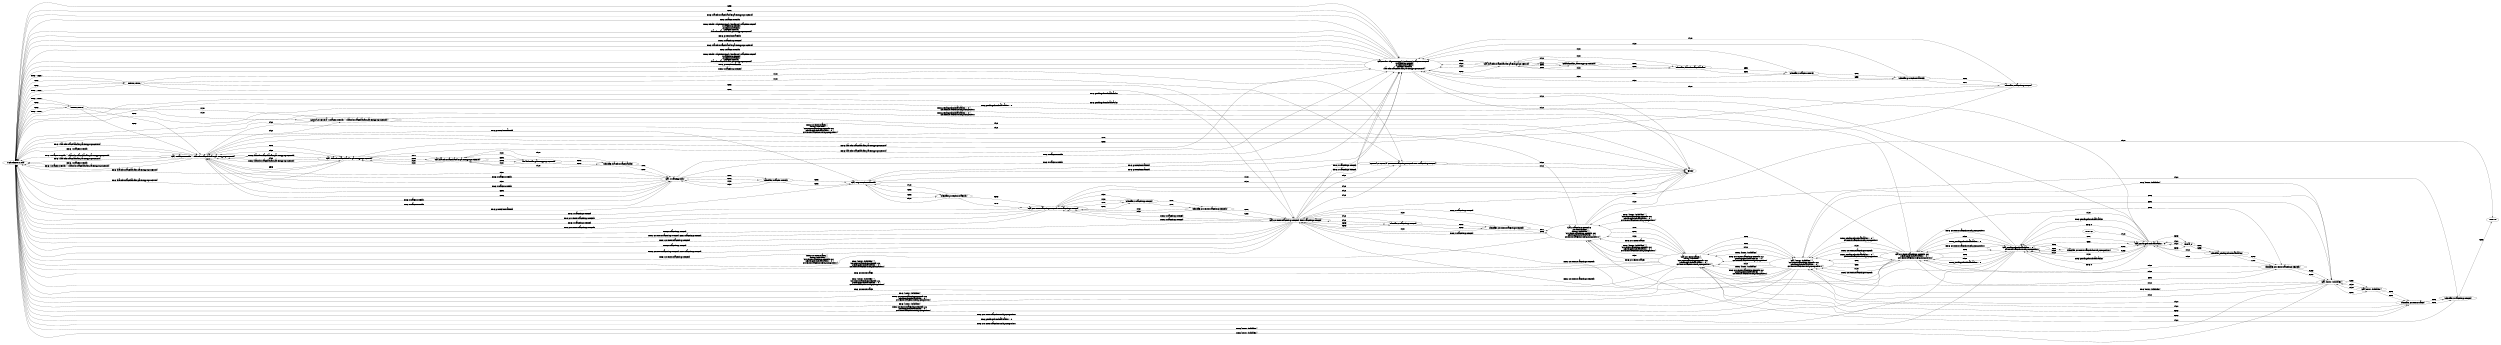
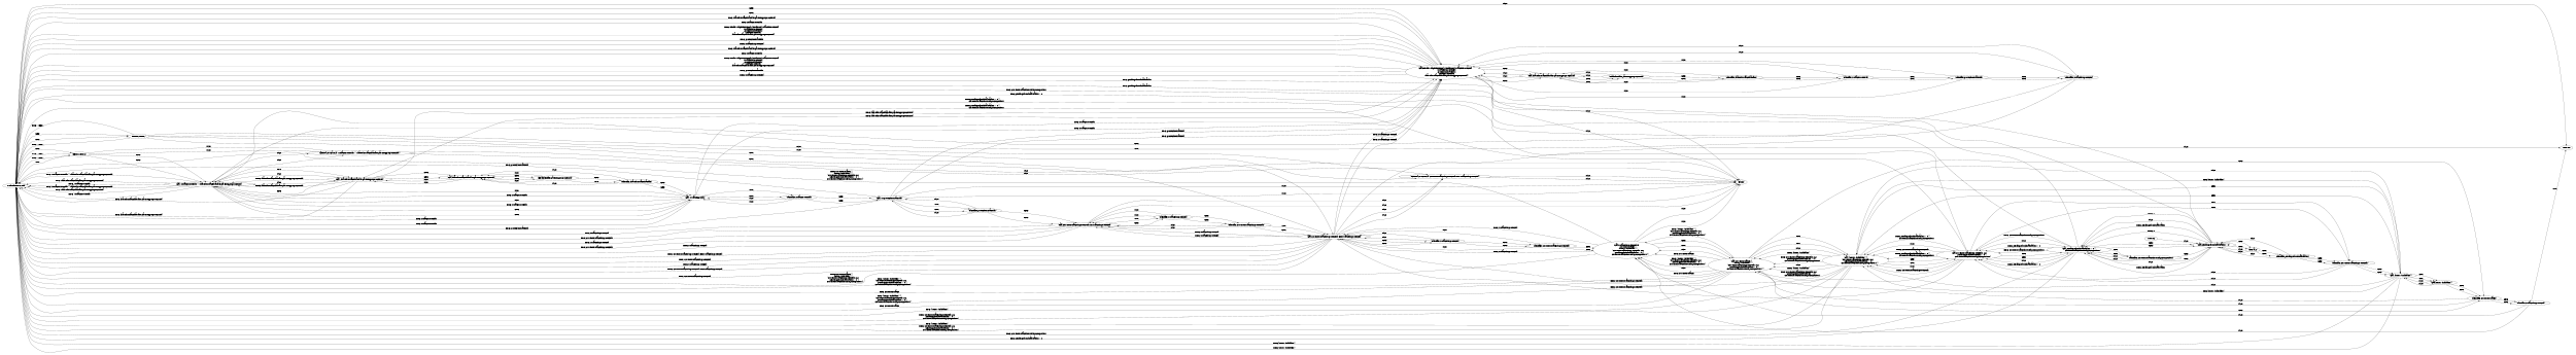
  digraph {
    rankdir=LR
    n1 [label="(MethodReturn,void)"]
    n2 [label="(Return,return;)"]
    n3 [label="(Call,RenderWidgetHostImpl::SendFrontSurfaceIsProtected(\n      surface_is_protected,\n      protection_state_id_,\n      surface_route_id_,\n      shared_surface_handle_.parent_gpu_process_id))"]
    n4 [label="(Return,return;)"]
    1000100
    n6 [label="(ControlStructure,if (!surface_route_id_ || !shared_surface_handle_.parent_gpu_process_id))"]
    n7 [label="(Call,!surface_route_id_ || !shared_surface_handle_.parent_gpu_process_id)"]
    n8 [label="(Block,)"]
    n9 [label="(Call,shared_surface_handle_.parent_gpu_process_id)"]
    n10 [label="(Call,current_surface_is_protected_ == surface_is_protected)"]
    n11 [label="(ControlStructure,if (current_surface_is_protected_ == surface_is_protected))"]
    n12 [label="(Call,current_surface_is_protected_ = surface_is_protected)"]
    n13 [label="(Identifier,surface_is_protected)"]
    n14 [label="(Identifier,current_surface_is_protected_)"]
    n15 [label="(Identifier,surface_is_protected)"]
    n16 [label="(Call,++protection_state_id_)"]
    n17 [label="(Identifier,protection_state_id_)"]
    n18 [label="(Call,!shared_surface_handle_.parent_gpu_process_id)"]
    n19 [label="(Call,shared_surface_handle_.parent_gpu_process_id)"]
    n20 [label="(FieldIdentifier,parent_gpu_process_id)"]
    n21 [label="(Call,!surface_gpu_id_)"]
    n22 [label="(Identifier,shared_surface_handle_)"]
    n23 [label="(Identifier,surface_route_id_)"]
    n24 [label="(FieldIdentifier,parent_gpu_process_id)"]
    n25 [label="(Identifier,surface_is_protected)"]
    n26 [label="(Identifier,protection_state_id_)"]
    n27 [label="(Identifier,surface_route_id_)"]
    n28 [label="(Identifier,shared_surface_handle_)"]
    n29 [label="(Call,surface_is_protected =\n      current_surface_ ||\n      !host_->is_hidden() ||\n      (current_surface_is_protected_ &&\n          (pending_thumbnail_tasks_ > 0 ||\n              current_surface_in_use_by_compositor_)))"]
    n30 [label="(Call,current_surface_ ||\n      !host_->is_hidden() ||\n      (current_surface_is_protected_ &&\n          (pending_thumbnail_tasks_ > 0 ||\n              current_surface_in_use_by_compositor_)))"]
    n31 [label="(Identifier,current_surface_)"]
    n32 [label="(Call,!host_->is_hidden() ||\n      (current_surface_is_protected_ &&\n          (pending_thumbnail_tasks_ > 0 ||\n              current_surface_in_use_by_compositor_)))"]
    n33 [label="(Identifier,surface_is_protected)"]
    n34 [label="(Call,!host_->is_hidden())"]
    n35 [label="(Call,current_surface_is_protected_ &&\n          (pending_thumbnail_tasks_ > 0 ||\n              current_surface_in_use_by_compositor_))"]
    n36 [label="(Call,host_->is_hidden())"]
    n37 [label="(Identifier,current_surface_is_protected_)"]
    n38 [label="(Call,pending_thumbnail_tasks_ > 0 ||\n              current_surface_in_use_by_compositor_)"]
    n39 [label="(Call,pending_thumbnail_tasks_ > 0)"]
-   n40 [label="(Identifier,current_surface_in_host_by_compositor_)"]
+   n40 [label="(Identifier,current_surface_in_use_by_compositor_)"]
    n41 [label="(Literal,2)"]
    n42 [label="(Identifier,pending_thumbnail_tasks_)"]
    n43 [label="(Identifier,current_surface_is_protected_)"]
    1000102
    n1 -> n2 [label="CFG: "]
    n1 -> n2 [label="CFG: "]
    n1 -> n3 [label="CFG: "]
    n1 -> n3 [label="CFG: "]
    n1 -> n4 [label="CFG: "]
    n1 -> n4 [label="CFG: "]
+   n1 -> 1000100 [label="AST: "]
    n2 -> n1 [label="DDG: <RET>"]
    n2 -> n1 [label="DDG: <RET>"]
    n2 -> n6 [label="AST: "]
    n2 -> n6 [label="AST: "]
    n2 -> n7 [label="CFG: "]
    n2 -> n7 [label="CFG: "]
    n3 -> n1 [label="DDG: shared_surface_handle_.parent_gpu_process_id"]
    n3 -> n1 [label="DDG: surface_route_id_"]
    n3 -> n1 [label="DDG: RenderWidgetHostImpl::SendFrontSurfaceIsProtected(\n      surface_is_protected,\n      protection_state_id_,\n      surface_route_id_,\n      shared_surface_handle_.parent_gpu_process_id)"]
    n3 -> n1 [label="DDG: protection_state_id_"]
    n3 -> n1 [label="DDG: surface_is_protected"]
    n3 -> n1 [label="DDG: shared_surface_handle_.parent_gpu_process_id"]
    n3 -> n1 [label="DDG: surface_route_id_"]
    n3 -> n1 [label="DDG: RenderWidgetHostImpl::SendFrontSurfaceIsProtected(\n      surface_is_protected,\n      protection_state_id_,\n      surface_route_id_,\n      shared_surface_handle_.parent_gpu_process_id)"]
    n3 -> n1 [label="DDG: protection_state_id_"]
    n3 -> n1 [label="DDG: surface_is_protected"]
    n3 -> n8 [label="AST: "]
    n3 -> n8 [label="AST: "]
    n3 -> n9 [label="CFG: "]
    n3 -> n9 [label="CFG: "]
    n4 -> n1 [label="DDG: <RET>"]
    n4 -> n1 [label="DDG: <RET>"]
    n4 -> n10 [label="CFG: "]
    n4 -> n10 [label="CFG: "]
    n4 -> n11 [label="AST: "]
    n4 -> n11 [label="AST: "]
    n6 -> n8 [label="AST: "]
    n6 -> n8 [label="AST: "]
    n7 -> n1 [label="DDG: !surface_route_id_"]
    n7 -> n1 [label="DDG: !surface_route_id_ || !shared_surface_handle_.parent_gpu_process_id"]
    n7 -> n1 [label="DDG: !shared_surface_handle_.parent_gpu_process_id"]
    n7 -> n1 [label="DDG: !surface_route_id_"]
    n7 -> n1 [label="DDG: !surface_route_id_ || !shared_surface_handle_.parent_gpu_process_id"]
    n7 -> n1 [label="DDG: !shared_surface_handle_.parent_gpu_process_id"]
    n7 -> n6 [label="AST: "]
    n7 -> n6 [label="AST: "]
    n7 -> n18 [label="CFG: "]
    n7 -> n18 [label="CFG: "]
    n7 -> n21 [label="CFG: "]
    n7 -> n21 [label="CFG: "]
    n9 -> n3 [label="AST: "]
    n9 -> n3 [label="AST: "]
    n9 -> n24 [label="CFG: "]
    n9 -> n24 [label="CFG: "]
    n10 -> n1 [label="DDG: current_surface_is_protected_ == surface_is_protected"]
    n10 -> n1 [label="DDG: current_surface_is_protected_"]
    n10 -> n1 [label="DDG: surface_is_protected"]
    n10 -> n1 [label="DDG: current_surface_is_protected_ == surface_is_protected"]
    n10 -> n1 [label="DDG: current_surface_is_protected_"]
    n10 -> n1 [label="DDG: surface_is_protected"]
    n10 -> n3 [label="DDG: surface_is_protected"]
    n10 -> n3 [label="DDG: surface_is_protected"]
    n10 -> 1000100 [label="AST: "]
    n10 -> n11 [label="AST: "]
    n10 -> n11 [label="AST: "]
    n10 -> n12 [label="DDG: surface_is_protected"]
    n10 -> n12 [label="DDG: surface_is_protected"]
    n10 -> n15 [label="CFG: "]
    n10 -> n15 [label="CFG: "]
    n11 -> n8 [label="AST: "]
    n11 -> n8 [label="AST: "]
    n12 -> n1 [label="DDG: current_surface_is_protected_"]
    n12 -> n1 [label="DDG: surface_is_protected"]
    n12 -> n1 [label="DDG: current_surface_is_protected_"]
    n12 -> n1 [label="DDG: surface_is_protected"]
    n12 -> n8 [label="AST: "]
    n12 -> n8 [label="AST: "]
    n12 -> n13 [label="CFG: "]
    n12 -> n13 [label="CFG: "]
    n13 -> n12 [label="AST: "]
    n13 -> n12 [label="AST: "]
    n13 -> n14 [label="CFG: "]
    n13 -> n14 [label="CFG: "]
    n14 -> n10 [label="CFG: "]
    n14 -> n10 [label="CFG: "]
    n14 -> n12 [label="AST: "]
    n14 -> n12 [label="AST: "]
    n15 -> n10 [label="AST: "]
    n15 -> n10 [label="AST: "]
    n15 -> n43 [label="CFG: "]
    n15 -> n43 [label="CFG: "]
    n16 -> n1 [label="DDG: protection_state_id_"]
    n16 -> n1 [label="DDG: protection_state_id_"]
    n16 -> n3 [label="DDG: protection_state_id_"]
    n16 -> n3 [label="DDG: protection_state_id_"]
    n16 -> n8 [label="AST: "]
    n16 -> n8 [label="AST: "]
    n16 -> n17 [label="CFG: "]
    n16 -> n17 [label="CFG: "]
    n17 -> n12 [label="CFG: "]
    n17 -> n12 [label="CFG: "]
    n17 -> n16 [label="AST: "]
    n17 -> n16 [label="AST: "]
    n18 -> n1 [label="DDG: shared_surface_handle_.parent_gpu_process_id"]
    n18 -> n1 [label="DDG: shared_surface_handle_.parent_gpu_process_id"]
    n18 -> n3 [label="DDG: shared_surface_handle_.parent_gpu_process_id"]
    n18 -> n3 [label="DDG: shared_surface_handle_.parent_gpu_process_id"]
    n18 -> n7 [label="AST: "]
    n18 -> n7 [label="DDG: shared_surface_handle_.parent_gpu_process_id"]
    n18 -> n7 [label="AST: "]
    n18 -> n7 [label="DDG: shared_surface_handle_.parent_gpu_process_id"]
    n18 -> n19 [label="CFG: "]
    n18 -> n19 [label="CFG: "]
    n19 -> n18 [label="AST: "]
    n19 -> n18 [label="AST: "]
    n19 -> n20 [label="CFG: "]
    n19 -> n20 [label="CFG: "]
    n20 -> n19 [label="AST: "]
    n20 -> n19 [label="AST: "]
    n20 -> n22 [label="CFG: "]
    n20 -> n22 [label="CFG: "]
    n21 -> n1 [label="DDG: surface_route_id_"]
    n21 -> n1 [label="DDG: surface_route_id_"]
    n21 -> n3 [label="DDG: surface_route_id_"]
    n21 -> n3 [label="DDG: surface_route_id_"]
    n21 -> n7 [label="AST: "]
    n21 -> n7 [label="DDG: surface_route_id_"]
    n21 -> n7 [label="AST: "]
    n21 -> n7 [label="DDG: surface_route_id_"]
    n21 -> n23 [label="CFG: "]
    n21 -> n23 [label="CFG: "]
    n22 -> n19 [label="AST: "]
    n22 -> n19 [label="AST: "]
    n22 -> n21 [label="CFG: "]
    n22 -> n21 [label="CFG: "]
    n23 -> n16 [label="CFG: "]
    n23 -> n16 [label="CFG: "]
    n23 -> n21 [label="AST: "]
    n23 -> n21 [label="AST: "]
    n24 -> n9 [label="AST: "]
    n24 -> n9 [label="AST: "]
    n24 -> n28 [label="CFG: "]
    n24 -> n28 [label="CFG: "]
    n25 -> n3 [label="AST: "]
    n25 -> n3 [label="AST: "]
    n25 -> n7 [label="CFG: "]
    n25 -> n7 [label="CFG: "]
    n26 -> n3 [label="AST: "]
    n26 -> n3 [label="AST: "]
    n26 -> n25 [label="CFG: "]
    n26 -> n25 [label="CFG: "]
    n27 -> n3 [label="AST: "]
    n27 -> n3 [label="AST: "]
    n27 -> n26 [label="CFG: "]
    n27 -> n26 [label="CFG: "]
    n28 -> n9 [label="AST: "]
    n28 -> n9 [label="AST: "]
    n28 -> n27 [label="CFG: "]
    n28 -> n27 [label="CFG: "]
    n29 -> n1 [label="DDG: current_surface_ ||\n      !host_->is_hidden() ||\n      (current_surface_is_protected_ &&\n          (pending_thumbnail_tasks_ > 0 ||\n              current_surface_in_use_by_compositor_))"]
    n29 -> n1 [label="DDG: current_surface_ ||\n      !host_->is_hidden() ||\n      (current_surface_is_protected_ &&\n          (pending_thumbnail_tasks_ > 0 ||\n              current_surface_in_use_by_compositor_))"]
    n29 -> n8 [label="AST: "]
    n29 -> n8 [label="AST: "]
    n29 -> n10 [label="DDG: surface_is_protected"]
    n29 -> n10 [label="DDG: surface_is_protected"]
    n29 -> n30 [label="CFG: "]
    n29 -> n30 [label="CFG: "]
    n30 -> n1 [label="DDG: !host_->is_hidden() ||\n      (current_surface_is_protected_ &&\n          (pending_thumbnail_tasks_ > 0 ||\n              current_surface_in_use_by_compositor_))"]
    n30 -> n1 [label="DDG: current_surface_"]
    n30 -> n1 [label="DDG: !host_->is_hidden() ||\n      (current_surface_is_protected_ &&\n          (pending_thumbnail_tasks_ > 0 ||\n              current_surface_in_use_by_compositor_))"]
    n30 -> n1 [label="DDG: current_surface_"]
    n30 -> n29 [label="AST: "]
    n30 -> n29 [label="DDG: current_surface_"]
    n30 -> n29 [label="DDG: !host_->is_hidden() ||\n      (current_surface_is_protected_ &&\n          (pending_thumbnail_tasks_ > 0 ||\n              current_surface_in_use_by_compositor_))"]
    n30 -> n29 [label="AST: "]
    n30 -> n29 [label="DDG: current_surface_"]
    n30 -> n29 [label="DDG: !host_->is_hidden() ||\n      (current_surface_is_protected_ &&\n          (pending_thumbnail_tasks_ > 0 ||\n              current_surface_in_use_by_compositor_))"]
    n30 -> n31 [label="CFG: "]
    n30 -> n31 [label="CFG: "]
    n30 -> n32 [label="CFG: "]
    n30 -> n32 [label="CFG: "]
    n31 -> n30 [label="AST: "]
    n31 -> n30 [label="AST: "]
    n31 -> n33 [label="CFG: "]
    n31 -> n33 [label="CFG: "]
    n32 -> n1 [label="DDG: !host_->is_hidden()"]
    n32 -> n1 [label="DDG: current_surface_is_protected_ &&\n          (pending_thumbnail_tasks_ > 0 ||\n              current_surface_in_use_by_compositor_)"]
    n32 -> n1 [label="DDG: !host_->is_hidden()"]
    n32 -> n1 [label="DDG: current_surface_is_protected_ &&\n          (pending_thumbnail_tasks_ > 0 ||\n              current_surface_in_use_by_compositor_)"]
    n32 -> n30 [label="AST: "]
    n32 -> n30 [label="DDG: !host_->is_hidden()"]
    n32 -> n30 [label="DDG: current_surface_is_protected_ &&\n          (pending_thumbnail_tasks_ > 0 ||\n              current_surface_in_use_by_compositor_)"]
    n32 -> n30 [label="AST: "]
    n32 -> n30 [label="DDG: !host_->is_hidden()"]
    n32 -> n30 [label="DDG: current_surface_is_protected_ &&\n          (pending_thumbnail_tasks_ > 0 ||\n              current_surface_in_use_by_compositor_)"]
    n32 -> n34 [label="CFG: "]
    n32 -> n34 [label="CFG: "]
    n32 -> n35 [label="CFG: "]
    n32 -> n35 [label="CFG: "]
    n33 -> 1000100 [label="CFG: "]
    n33 -> n29 [label="AST: "]
    n33 -> n29 [label="AST: "]
    n34 -> n1 [label="DDG: host_->is_hidden()"]
    n34 -> n1 [label="DDG: host_->is_hidden()"]
    n34 -> n32 [label="AST: "]
    n34 -> n32 [label="DDG: host_->is_hidden()"]
    n34 -> n32 [label="AST: "]
    n34 -> n32 [label="DDG: host_->is_hidden()"]
    n34 -> n36 [label="CFG: "]
    n34 -> n36 [label="CFG: "]
    n35 -> n1 [label="DDG: pending_thumbnail_tasks_ > 0 ||\n              current_surface_in_use_by_compositor_"]
    n35 -> n1 [label="DDG: pending_thumbnail_tasks_ > 0 ||\n              current_surface_in_use_by_compositor_"]
    n35 -> n10 [label="DDG: current_surface_is_protected_"]
    n35 -> n10 [label="DDG: current_surface_is_protected_"]
    n35 -> n32 [label="AST: "]
    n35 -> n32 [label="DDG: current_surface_is_protected_"]
    n35 -> n32 [label="DDG: pending_thumbnail_tasks_ > 0 ||\n              current_surface_in_use_by_compositor_"]
    n35 -> n32 [label="AST: "]
    n35 -> n32 [label="DDG: current_surface_is_protected_"]
    n35 -> n32 [label="DDG: pending_thumbnail_tasks_ > 0 ||\n              current_surface_in_use_by_compositor_"]
    n35 -> n37 [label="CFG: "]
    n35 -> n37 [label="CFG: "]
    n35 -> n38 [label="CFG: "]
    n35 -> n38 [label="CFG: "]
    n36 -> n31 [label="CFG: "]
    n36 -> n31 [label="CFG: "]
    n36 -> n34 [label="AST: "]
    n36 -> n34 [label="AST: "]
    n37 -> n34 [label="CFG: "]
    n37 -> n34 [label="CFG: "]
    n37 -> n35 [label="AST: "]
    n37 -> n35 [label="AST: "]
    n38 -> n1 [label="DDG: current_surface_in_use_by_compositor_"]
    n38 -> n1 [label="DDG: pending_thumbnail_tasks_ > 0"]
    n38 -> n1 [label="DDG: current_surface_in_use_by_compositor_"]
    n38 -> n1 [label="DDG: pending_thumbnail_tasks_ > 0"]
    n38 -> n35 [label="AST: "]
    n38 -> n35 [label="DDG: pending_thumbnail_tasks_ > 0"]
    n38 -> n35 [label="DDG: current_surface_in_use_by_compositor_"]
    n38 -> n35 [label="AST: "]
    n38 -> n35 [label="DDG: pending_thumbnail_tasks_ > 0"]
    n38 -> n35 [label="DDG: current_surface_in_use_by_compositor_"]
    n38 -> n39 [label="CFG: "]
    n38 -> n39 [label="CFG: "]
    n38 -> n40 [label="CFG: "]
    n38 -> n40 [label="CFG: "]
    n39 -> n1 [label="DDG: pending_thumbnail_tasks_"]
    n39 -> n1 [label="DDG: pending_thumbnail_tasks_"]
    n39 -> n38 [label="AST: "]
    n39 -> n38 [label="DDG: pending_thumbnail_tasks_"]
    n39 -> n38 [label="DDG: 0"]
    n39 -> n38 [label="AST: "]
    n39 -> n38 [label="DDG: pending_thumbnail_tasks_"]
    n39 -> n38 [label="DDG: 0"]
    n39 -> n41 [label="CFG: "]
    n39 -> n41 [label="CFG: "]
    n40 -> n38 [label="AST: "]
    n40 -> n38 [label="AST: "]
    n40 -> n39 [label="CFG: "]
    n40 -> n39 [label="CFG: "]
    n41 -> n39 [label="AST: "]
    n41 -> n39 [label="AST: "]
    n41 -> n42 [label="CFG: "]
    n41 -> n42 [label="CFG: "]
    n42 -> n37 [label="CFG: "]
    n42 -> n37 [label="CFG: "]
    n42 -> n39 [label="AST: "]
    n42 -> n39 [label="AST: "]
    n43 -> n10 [label="AST: "]
    n43 -> n10 [label="AST: "]
    n43 -> n29 [label="CFG: "]
    n43 -> n29 [label="CFG: "]
    1000102 -> n39 [label="AST: "]
  }
